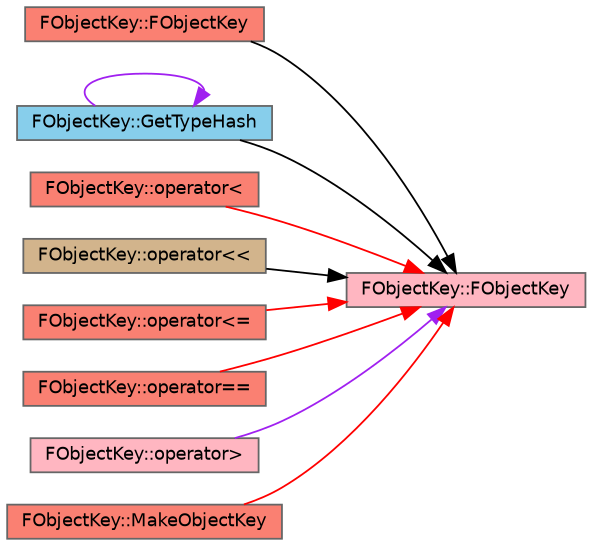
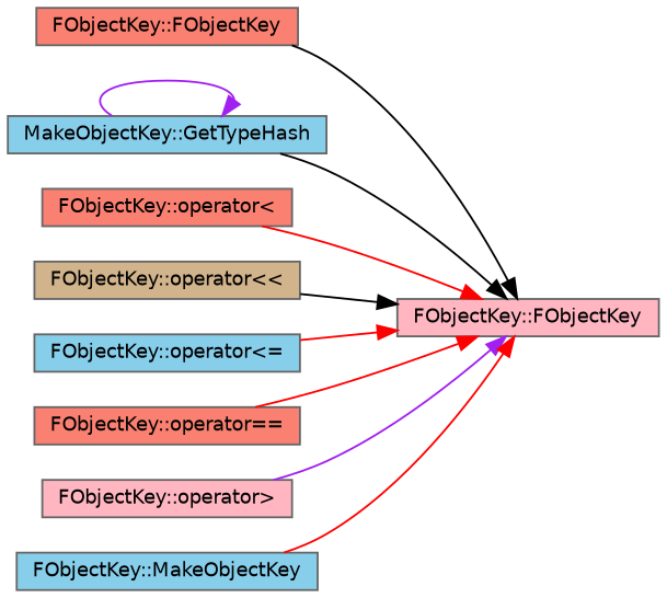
  digraph {
    rankdir=RL
    node [color=grey40 fillcolor=salmon fontname=Helvetica fontsize=10 shape=box style=filled]
    edge [color=red dir=back fontname=Helvetica fontsize=10 labelfontname=Helvetica labelfontsize=10 style=solid]
    n1 [color=gray40 fillcolor=lightpink fontcolor=black height=0.2 label="FObjectKey::FObjectKey" width=0.4]
    n2 [height=0.2 label="FObjectKey::FObjectKey" width=0.4]
-   n3 [fillcolor=skyblue height=0.2 label="FObjectKey::GetTypeHash" width=0.4]
+   n3 [fillcolor=skyblue height=0.2 label="MakeObjectKey::GetTypeHash" width=0.4]
    n4 [height=0.2 label="FObjectKey::operator\<" width=0.4]
    n5 [fillcolor=tan height=0.2 label="FObjectKey::operator\<\<" width=0.4]
-   n6 [height=0.2 label="FObjectKey::operator\<=" width=0.4]
+   n6 [fillcolor=skyblue height=0.2 label="FObjectKey::operator\<=" width=0.4]
    n7 [height=0.2 label="FObjectKey::operator==" width=0.4]
    n8 [fillcolor=lightpink height=0.2 label="FObjectKey::operator\>" width=0.4]
-   n9 [height=0.2 label="FObjectKey::MakeObjectKey" width=0.4]
+   n9 [fillcolor=skyblue height=0.2 label="FObjectKey::MakeObjectKey" width=0.4]
    n1 -> n2 [color=black]
    n1 -> n3 [color=black]
    n1 -> n4
    n1 -> n5 [color=black]
    n1 -> n6
    n1 -> n7
    n1 -> n8 [color=purple]
    n1 -> n9
    n3 -> n3 [color=purple]
  }
